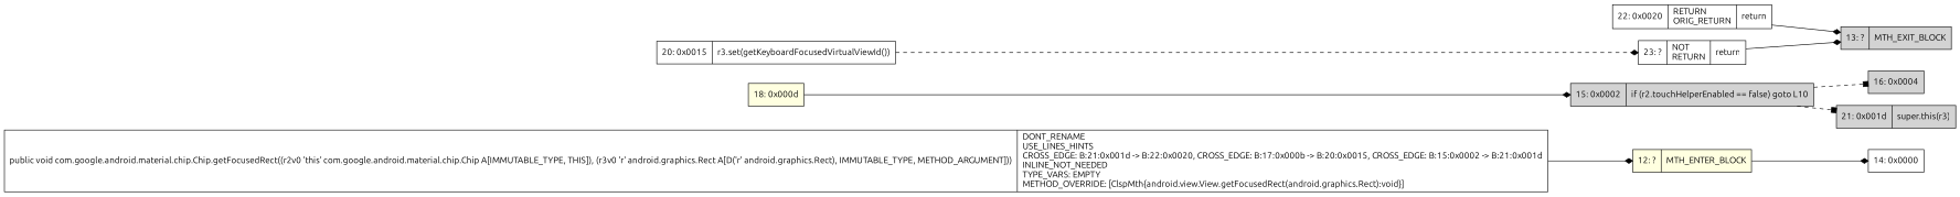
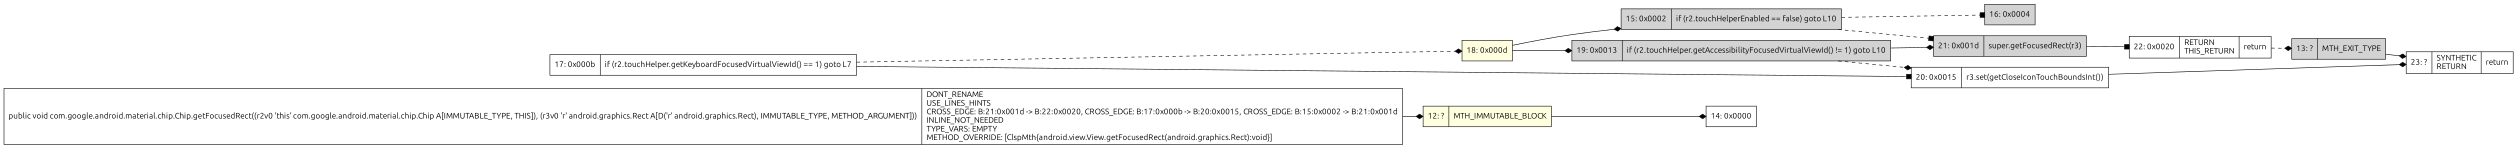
  digraph {
    fontname=Ubuntu
    rankdir=LR
    node [fillcolor=white fontname=Ubuntu shape=record style=filled]
    edge [arrowhead=diamond fontname=Ubuntu]
-   n1 [fillcolor=lightyellow label="{12\:\ ?|MTH_ENTER_BLOCK\l}"]
+   n1 [fillcolor=lightyellow label="{12\:\ ?|MTH_IMMUTABLE_BLOCK\l}"]
    n2 [label="{14\:\ 0x0000}"]
    n3 [fillcolor=lightgrey label="{15\:\ 0x0002|if (r2.touchHelperEnabled == false) goto L10\l}"]
    n4 [fillcolor=lightgrey label="{16\:\ 0x0004}"]
-   n5 [fillcolor=lightgrey label="{21\:\ 0x001d|super.this(r3)\l}"]
-   n6 [label="{22\:\ 0x0020|RETURN\lORIG_RETURN\l|return\l}"]
+   n5 [fillcolor=lightgrey label="{21\:\ 0x001d|super.getFocusedRect(r3)\l}"]
+   n6 [label="{22\:\ 0x0020|RETURN\lTHIS_RETURN\l|return\l}"]
+   n7 [label="{17\:\ 0x000b|if (r2.touchHelper.getKeyboardFocusedVirtualViewId() == 1) goto L7\l}"]
    n8 [fillcolor=lightyellow label="{18\:\ 0x000d}"]
-   n9 [label="{20\:\ 0x0015|r3.set(getKeyboardFocusedVirtualViewId())\l}"]
-   n11 [label="{23\:\ ?|NOT\lRETURN\l|return\l}"]
-   n12 [fillcolor=lightgrey label="{13\:\ ?|MTH_EXIT_BLOCK\l}"]
+   n9 [label="{20\:\ 0x0015|r3.set(getCloseIconTouchBoundsInt())\l}"]
+   n10 [fillcolor=lightgrey label="{19\:\ 0x0013|if (r2.touchHelper.getAccessibilityFocusedVirtualViewId() != 1) goto L10\l}"]
+   n11 [label="{23\:\ ?|SYNTHETIC\lRETURN\l|return\l}"]
+   n12 [fillcolor=lightgrey label="{13\:\ ?|MTH_EXIT_TYPE\l}"]
    n13 [label="{public void com.google.android.material.chip.Chip.getFocusedRect((r2v0 'this' com.google.android.material.chip.Chip A[IMMUTABLE_TYPE, THIS]), (r3v0 'r' android.graphics.Rect A[D('r' android.graphics.Rect), IMMUTABLE_TYPE, METHOD_ARGUMENT]))  | DONT_RENAME\lUSE_LINES_HINTS\lCROSS_EDGE: B:21:0x001d \-\> B:22:0x0020, CROSS_EDGE: B:17:0x000b \-\> B:20:0x0015, CROSS_EDGE: B:15:0x0002 \-\> B:21:0x001d\lINLINE_NOT_NEEDED\lTYPE_VARS: EMPTY\lMETHOD_OVERRIDE: [ClspMth\{android.view.View.getFocusedRect(android.graphics.Rect):void\}]\l}"]
    n1 -> n2
    n3 -> n4 [arrowhead=box style=dashed]
    n3 -> n5 [arrowhead=box style=dashed]
-   n6 -> n12
+   n5 -> n6 [arrowhead=box]
+   n6 -> n12 [style=dashed]
+   n7 -> n8 [style=dashed]
+   n7 -> n9 [arrowhead=box]
    n8 -> n3
-   n9 -> n11 [style=dashed]
-   n11 -> n12
+   n8 -> n10
+   n9 -> n11
+   n10 -> n5
+   n10 -> n9 [style=dashed]
+   n12 -> n11
    n13 -> n1
  }
